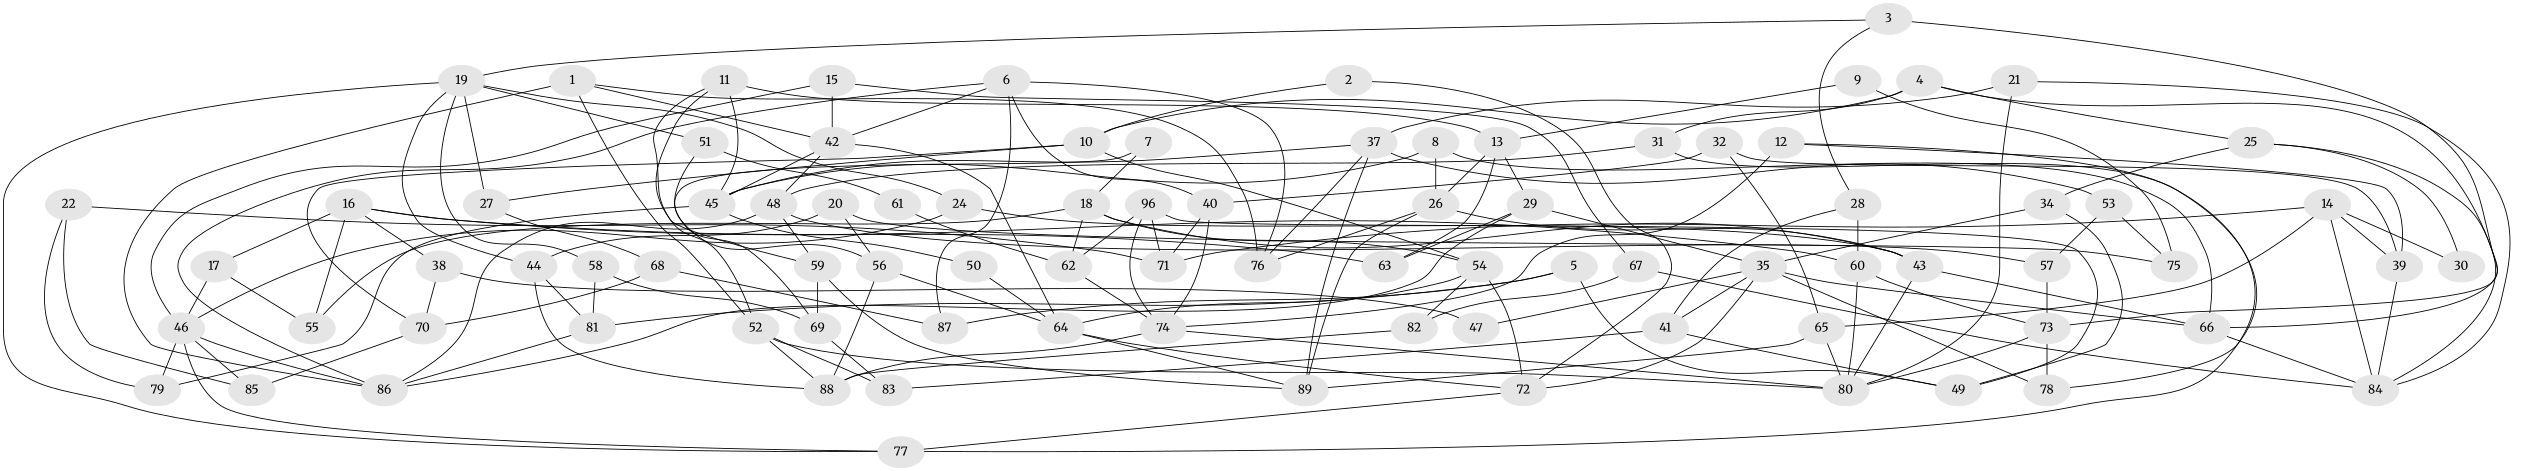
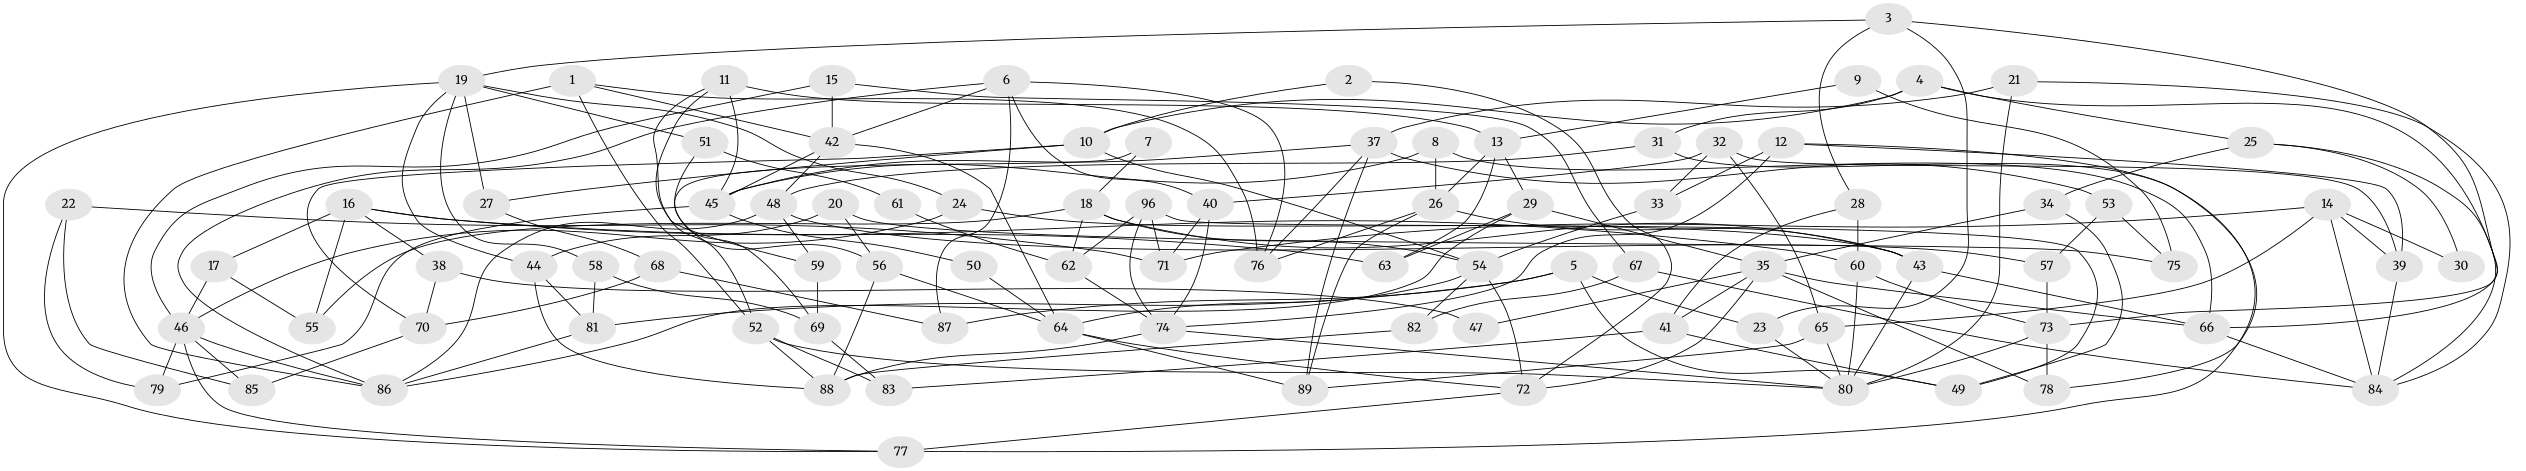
  graph {
    fontname=Merriweather
    node [color=gray90 fontname=Merriweather style=filled]
    edge [fontname=Merriweather]
    1
    42
    52
    76
    86
    45
    48
    64
    80
    83
    88
    2
    10
    72
    27
    54
    70
    77
    3
    19
+   23
    28
    73
    24
    44
    51
    58
    60
    41
    78
    4
    25
    31
    66
    30
    84
    34
    5
    49
    81
    87
    6
    40
    74
    71
    7
    18
    69
    55
    43
    62
    8
    26
    89
    79
    50
    9
    13
    75
    29
    63
    68
    82
    85
    11
    59
    12
+   33
    39
    35
    14
    65
    15
    46
    67
    16
    17
    38
    47
    56
    61
    20
    21
    37
    53
    22
    57
    32
    n89 [label=96]
    1 -- 42
    1 -- 52
    1 -- 76
    1 -- 86
    42 -- 45
    42 -- 48
    42 -- 64
    52 -- 80
    52 -- 83
    52 -- 88
    45 -- 79
    45 -- 50
    48 -- 86
    48 -- 59
    48 -- 57
    64 -- 72
    64 -- 89
    2 -- 10
    2 -- 72
    10 -- 27
    10 -- 54
    10 -- 70
    72 -- 77
    27 -- 68
    54 -- 64
    54 -- 72
    54 -- 82
    70 -- 85
    3 -- 19
+   3 -- 23
    3 -- 28
    3 -- 73
    19 -- 27
    19 -- 77
    19 -- 24
    19 -- 44
    19 -- 51
    19 -- 58
+   23 -- 80
    28 -- 60
    28 -- 41
    73 -- 80
    73 -- 78
    24 -- 43
    24 -- 46
    44 -- 88
    44 -- 81
    51 -- 56
    51 -- 61
    58 -- 81
    58 -- 69
    60 -- 80
    60 -- 73
    41 -- 83
    41 -- 49
    4 -- 10
    4 -- 25
    4 -- 31
    4 -- 66
    25 -- 30
    25 -- 84
    25 -- 34
    31 -- 48
    31 -- 77
    66 -- 84
    34 -- 49
    34 -- 35
+   5 -- 23
    5 -- 49
    5 -- 81
    5 -- 87
    81 -- 86
    6 -- 42
    6 -- 76
    6 -- 86
    6 -- 87
    6 -- 40
    40 -- 74
    40 -- 71
    74 -- 80
    74 -- 88
    7 -- 18
    7 -- 69
    18 -- 54
    18 -- 55
    18 -- 43
    18 -- 62
    69 -- 83
    43 -- 80
    43 -- 66
    62 -- 74
    8 -- 45
    8 -- 66
    8 -- 26
    26 -- 76
    26 -- 43
    26 -- 89
    50 -- 64
    9 -- 13
    9 -- 75
    13 -- 26
    13 -- 29
    13 -- 63
    29 -- 86
    29 -- 63
    29 -- 35
    68 -- 70
    68 -- 87
    82 -- 88
    11 -- 52
    11 -- 45
    11 -- 13
    11 -- 59
    59 -- 69
-   59 -- 89
    12 -- 78
    12 -- 74
+   12 -- 33
    12 -- 39
+   33 -- 54
    39 -- 84
    35 -- 72
    35 -- 41
    35 -- 78
    35 -- 66
    35 -- 47
    14 -- 30
    14 -- 84
    14 -- 71
    14 -- 39
    14 -- 65
    65 -- 80
    65 -- 89
    15 -- 42
    15 -- 46
    15 -- 67
    46 -- 86
    46 -- 77
    46 -- 79
    46 -- 85
    67 -- 84
    67 -- 82
    16 -- 60
    16 -- 55
    16 -- 63
    16 -- 17
    16 -- 38
    17 -- 55
    17 -- 46
    38 -- 70
    38 -- 47
    56 -- 64
    56 -- 88
    61 -- 62
    20 -- 44
    20 -- 75
    20 -- 56
    21 -- 80
    21 -- 84
    21 -- 37
    37 -- 76
    37 -- 45
    37 -- 89
    37 -- 53
    53 -- 75
    53 -- 57
    22 -- 71
    22 -- 79
    22 -- 85
    57 -- 73
    32 -- 40
+   32 -- 33
    32 -- 39
    32 -- 65
    n89 -- 49
    n89 -- 74
    n89 -- 71
    n89 -- 62
  }
